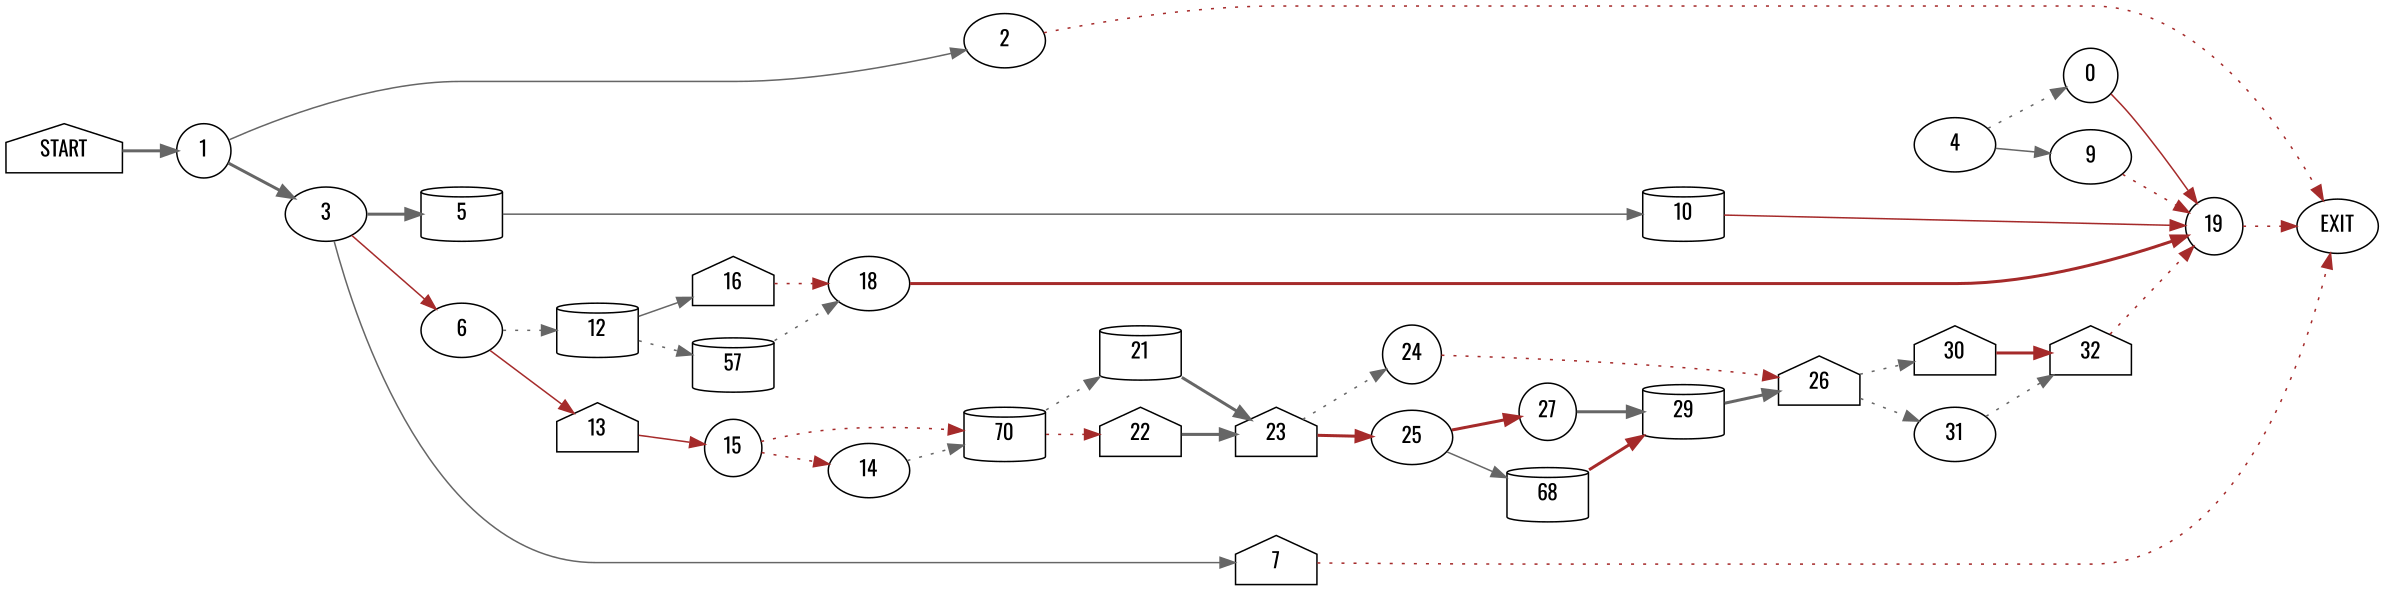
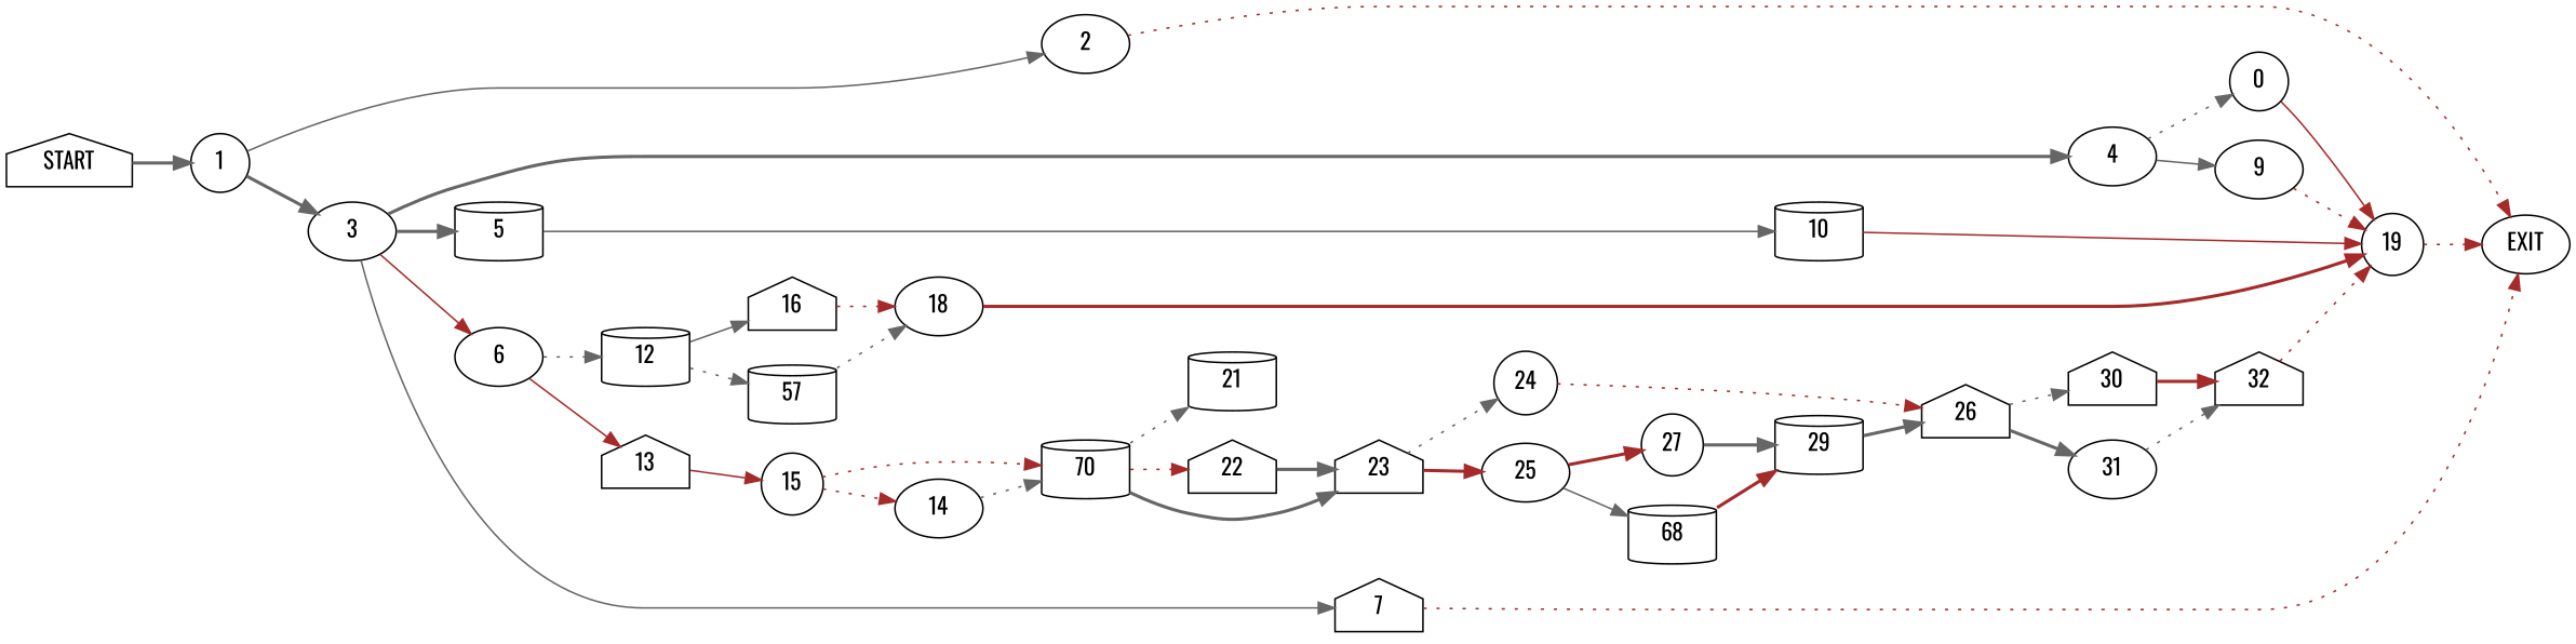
  digraph {
    fontname=Oswald
    rankdir=LR
    node [fontname=Oswald shape=ellipse]
    edge [color=gray40 fontname=Oswald style=dotted]
    n1 [label=START shape=house]
    1 [shape=circle]
    2
    3
    n5 [label=EXIT]
    4
    5 [shape=cylinder]
    6
    7 [shape=house]
    n10 [label=0 shape=circle]
    9
    10 [shape=cylinder]
    12 [shape=cylinder]
    13 [shape=house]
    19 [shape=circle]
    16 [shape=house]
    n17 [label=57 shape=cylinder]
    15 [shape=circle]
    18
    n20 [label=70 shape=cylinder]
    14
    21 [shape=cylinder]
    22 [shape=house]
    23 [shape=house]
    24 [shape=circle]
    25
    26 [shape=house]
    27 [shape=circle]
    n29 [label=68 shape=cylinder]
    30 [shape=house]
    31
    29 [shape=cylinder]
    32 [shape=house]
    n1 -> 1 [style=bold]
    1 -> 2 [style=solid]
    1 -> 3 [style=bold]
    2 -> n5 [color=brown]
+   3 -> 4 [style=bold]
    3 -> 5 [style=bold]
    3 -> 6 [color=brown style=solid]
    3 -> 7 [style=solid]
    4 -> n10
    4 -> 9 [style=solid]
    5 -> 10 [style=solid]
    6 -> 12
    6 -> 13 [color=brown style=solid]
    7 -> n5 [color=brown]
    n10 -> 19 [color=brown style=solid]
    9 -> 19 [color=brown]
    10 -> 19 [color=brown style=solid]
    12 -> 16 [style=solid]
    12 -> n17
    13 -> 15 [color=brown style=solid]
    19 -> n5 [color=brown]
    16 -> 18 [color=brown]
    n17 -> 18
    15 -> n20 [color=brown]
    15 -> 14 [color=brown]
    18 -> 19 [color=brown style=bold]
    n20 -> 21
    n20 -> 22 [color=brown]
    14 -> n20
-   21 -> 23 [style=bold]
+   n20 -> 23 [style=bold]
    22 -> 23 [style=bold]
    23 -> 24
    23 -> 25 [color=brown style=bold]
    24 -> 26 [color=brown]
    25 -> 27 [color=brown style=bold]
    25 -> n29 [style=solid]
    26 -> 30
-   26 -> 31
+   26 -> 31 [style=bold]
    27 -> 29 [style=bold]
    n29 -> 29 [color=brown style=bold]
    30 -> 32 [color=brown style=bold]
    31 -> 32
    29 -> 26 [style=bold]
    32 -> 19 [color=brown]
  }
